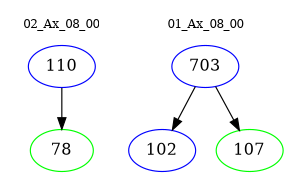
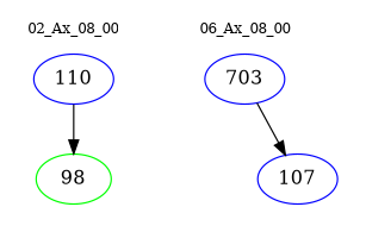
  digraph {
    node [color=blue]
    edge [color=black]
    n1 [label=110]
-   n2 [color=green label=78]
+   n2 [color=green label=98]
    n3 [label=703]
-   n4 [label=102]
-   n5 [color=green label=107]
+   n5 [label=107]
    subgraph cluster_1 {
      color=white
      fontsize=10
      label="02_Ax_08_00"
      n1
      n2
    }
    subgraph cluster_2 {
      color=white
      fontsize=10
-     label="01_Ax_08_00"
+     label="06_Ax_08_00"
      n3
-     n4
      n5
    }
    n1 -> n2
-   n3 -> n4
    n3 -> n5
  }
